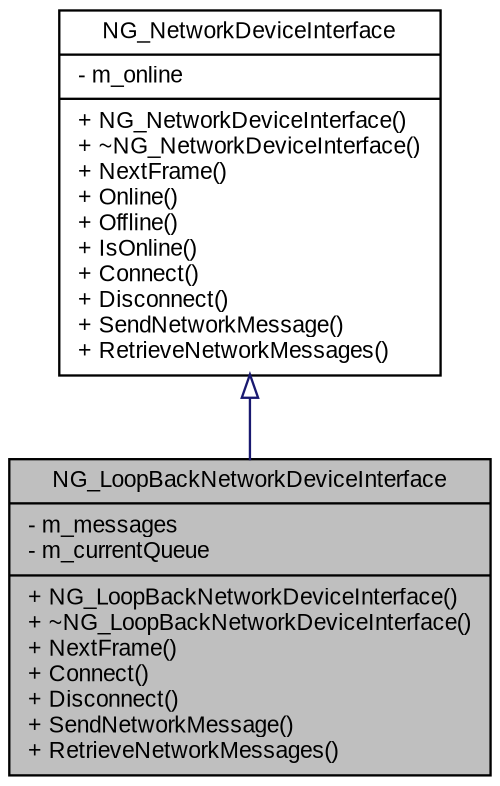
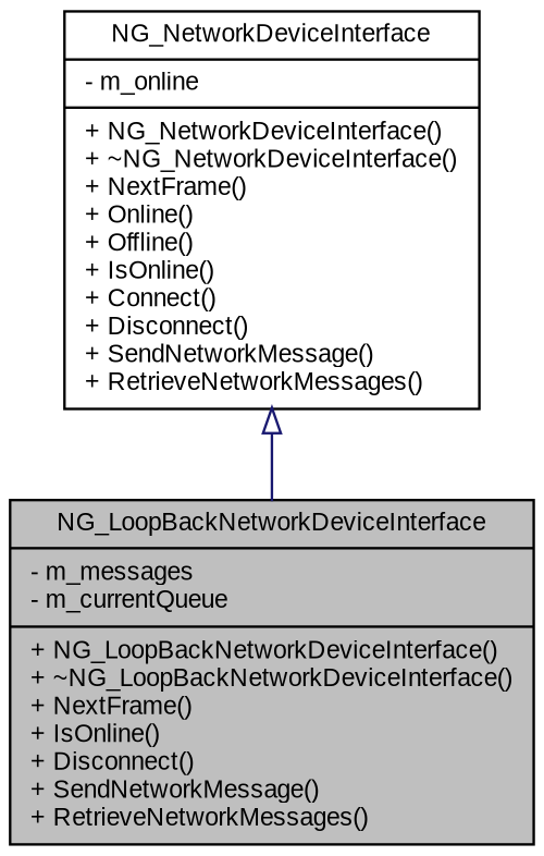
  digraph {
    fontname="Liberation Sans"
    node [color=black fontname="Liberation Sans" fontsize=10 shape=record style=filled]
-   n1 [fillcolor=grey75 fontcolor=black height=0.2 label="{NG_LoopBackNetworkDeviceInterface\n|- m_messages\l- m_currentQueue\l|+ NG_LoopBackNetworkDeviceInterface()\l+ ~NG_LoopBackNetworkDeviceInterface()\l+ NextFrame()\l+ Connect()\l+ Disconnect()\l+ SendNetworkMessage()\l+ RetrieveNetworkMessages()\l}" width=0.4]
+   n1 [fillcolor=grey75 fontcolor=black height=0.2 label="{NG_LoopBackNetworkDeviceInterface\n|- m_messages\l- m_currentQueue\l|+ NG_LoopBackNetworkDeviceInterface()\l+ ~NG_LoopBackNetworkDeviceInterface()\l+ NextFrame()\l+ IsOnline()\l+ Disconnect()\l+ SendNetworkMessage()\l+ RetrieveNetworkMessages()\l}" width=0.4]
    n2 [fillcolor=white height=0.2 label="{NG_NetworkDeviceInterface\n|- m_online\l|+ NG_NetworkDeviceInterface()\l+ ~NG_NetworkDeviceInterface()\l+ NextFrame()\l+ Online()\l+ Offline()\l+ IsOnline()\l+ Connect()\l+ Disconnect()\l+ SendNetworkMessage()\l+ RetrieveNetworkMessages()\l}" width=0.4]
    n2 -> n1 [arrowtail=empty color=midnightblue dir=back fontname="Liberation Sans" fontsize=10 labelfontname=Helvetica labelfontsize=10 style=solid]
  }
